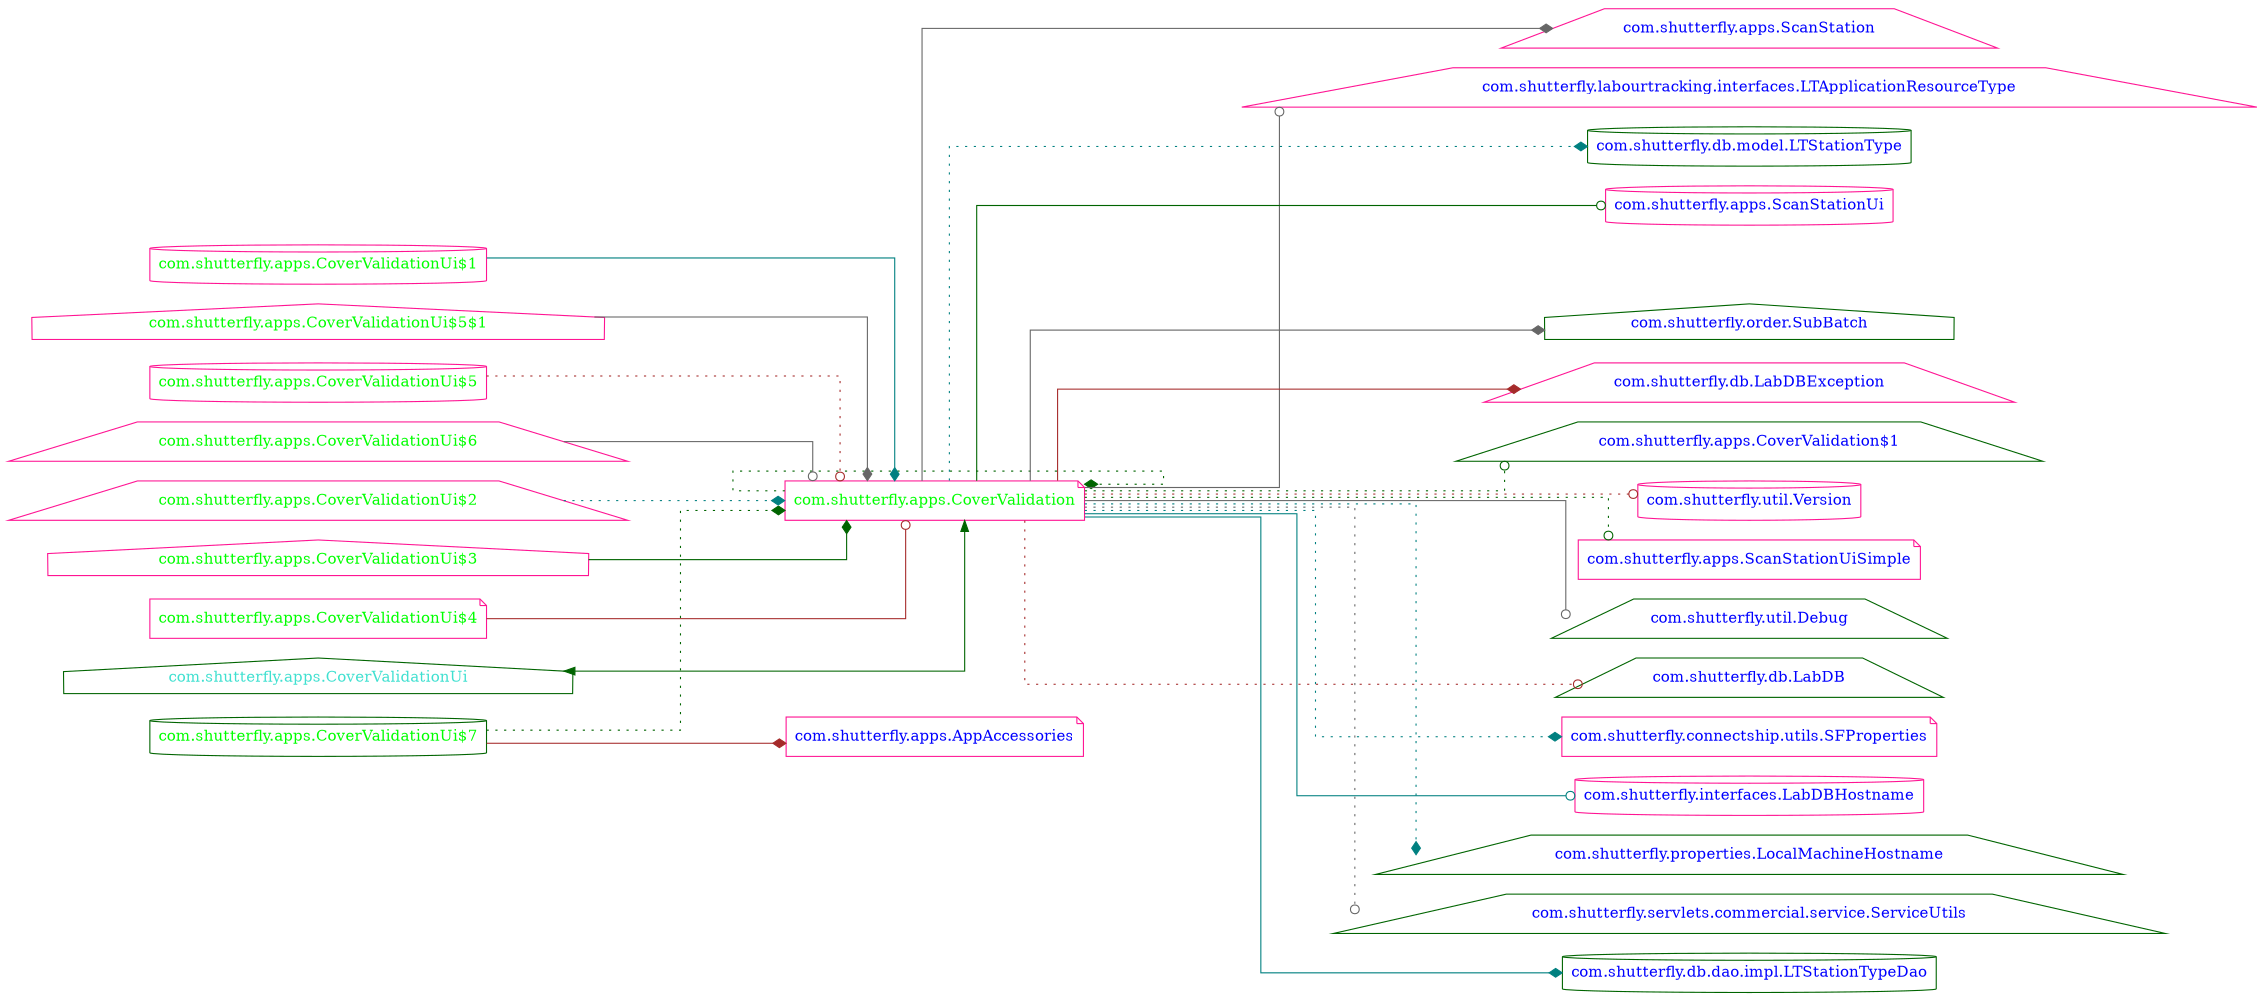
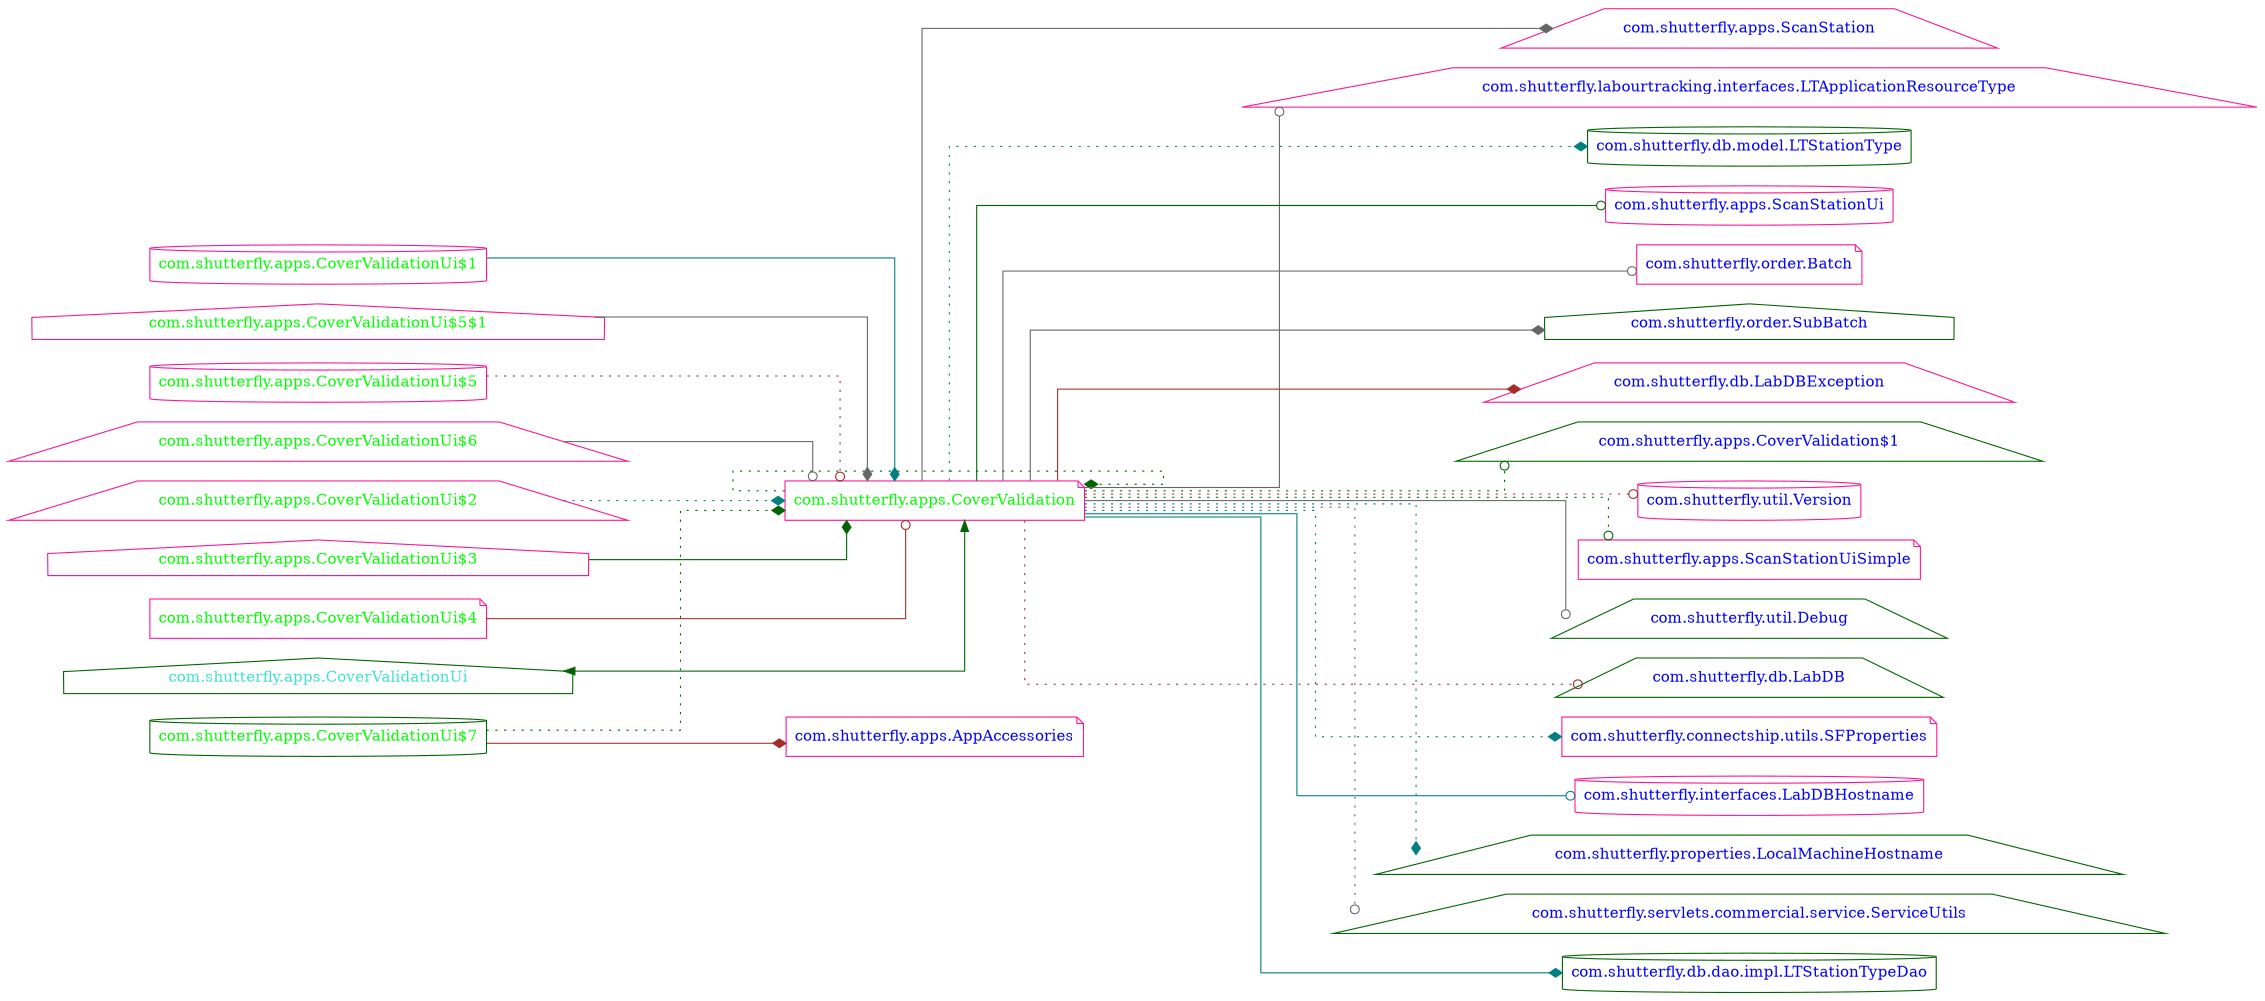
  digraph {
    concentrate=true
    rankdir=LR
    ranksep=2.0
    splines=ortho
    node [color=deeppink fontcolor=blue shape=trapezium]
    edge [arrowhead=diamond color=gray40 style=solid]
    "com.shutterfly.apps.CoverValidation" [fontcolor=green shape=note]
    "com.shutterfly.apps.ScanStation"
    "com.shutterfly.labourtracking.interfaces.LTApplicationResourceType"
    "com.shutterfly.db.model.LTStationType" [color=darkgreen shape=cylinder]
    "com.shutterfly.apps.ScanStationUi" [shape=cylinder]
+   "com.shutterfly.order.Batch" [shape=note]
    "com.shutterfly.order.SubBatch" [color=darkgreen shape=house]
    "com.shutterfly.db.LabDBException"
    "com.shutterfly.apps.CoverValidation$1" [color=darkgreen]
    "com.shutterfly.util.Version" [shape=cylinder]
    "com.shutterfly.apps.ScanStationUiSimple" [shape=note]
    "com.shutterfly.util.Debug" [color=darkgreen]
    "com.shutterfly.db.LabDB" [color=darkgreen]
    "com.shutterfly.connectship.utils.SFProperties" [shape=note]
    n15 [label="com.shutterfly.interfaces.LabDBHostname" shape=cylinder]
    "com.shutterfly.properties.LocalMachineHostname" [color=darkgreen]
    "com.shutterfly.servlets.commercial.service.ServiceUtils" [color=darkgreen]
    "com.shutterfly.db.dao.impl.LTStationTypeDao" [color=darkgreen shape=cylinder]
    "com.shutterfly.apps.AppAccessories" [shape=note]
    "com.shutterfly.apps.CoverValidationUi$1" [fontcolor=green shape=cylinder]
    "com.shutterfly.apps.CoverValidationUi$5$1" [fontcolor=green shape=house]
    "com.shutterfly.apps.CoverValidationUi$5" [fontcolor=green shape=cylinder]
    "com.shutterfly.apps.CoverValidationUi$6" [fontcolor=green]
    "com.shutterfly.apps.CoverValidationUi$7" [color=darkgreen fontcolor=green shape=cylinder]
    "com.shutterfly.apps.CoverValidationUi$2" [fontcolor=green]
    "com.shutterfly.apps.CoverValidationUi$3" [fontcolor=green shape=house]
    "com.shutterfly.apps.CoverValidationUi$4" [fontcolor=green shape=note]
    "com.shutterfly.apps.CoverValidationUi" [color=darkgreen fontcolor=turquoise shape=house]
    "com.shutterfly.apps.CoverValidation" -> "com.shutterfly.apps.CoverValidation" [color=darkgreen style=dotted]
    "com.shutterfly.apps.CoverValidation" -> "com.shutterfly.apps.ScanStation"
    "com.shutterfly.apps.CoverValidation" -> "com.shutterfly.labourtracking.interfaces.LTApplicationResourceType" [arrowhead=odot]
    "com.shutterfly.apps.CoverValidation" -> "com.shutterfly.db.model.LTStationType" [color=teal style=dotted]
    "com.shutterfly.apps.CoverValidation" -> "com.shutterfly.apps.ScanStationUi" [arrowhead=odot color=darkgreen]
+   "com.shutterfly.apps.CoverValidation" -> "com.shutterfly.order.Batch" [arrowhead=odot]
    "com.shutterfly.apps.CoverValidation" -> "com.shutterfly.order.SubBatch"
    "com.shutterfly.apps.CoverValidation" -> "com.shutterfly.db.LabDBException" [color=brown]
    "com.shutterfly.apps.CoverValidation" -> "com.shutterfly.apps.CoverValidation$1" [arrowhead=odot color=darkgreen style=dotted]
    "com.shutterfly.apps.CoverValidation" -> "com.shutterfly.util.Version" [arrowhead=odot color=brown style=dotted]
    "com.shutterfly.apps.CoverValidation" -> "com.shutterfly.apps.ScanStationUiSimple" [arrowhead=odot color=darkgreen style=dotted]
    "com.shutterfly.apps.CoverValidation" -> "com.shutterfly.util.Debug" [arrowhead=odot]
    "com.shutterfly.apps.CoverValidation" -> "com.shutterfly.db.LabDB" [arrowhead=odot color=brown style=dotted]
    "com.shutterfly.apps.CoverValidation" -> "com.shutterfly.connectship.utils.SFProperties" [color=teal style=dotted]
    "com.shutterfly.apps.CoverValidation" -> n15 [arrowhead=odot color=teal]
    "com.shutterfly.apps.CoverValidation" -> "com.shutterfly.properties.LocalMachineHostname" [color=teal style=dotted]
    "com.shutterfly.apps.CoverValidation" -> "com.shutterfly.servlets.commercial.service.ServiceUtils" [arrowhead=odot style=dotted]
    "com.shutterfly.apps.CoverValidation" -> "com.shutterfly.db.dao.impl.LTStationTypeDao" [color=teal]
    "com.shutterfly.apps.CoverValidationUi$1" -> "com.shutterfly.apps.CoverValidation" [color=teal]
    "com.shutterfly.apps.CoverValidationUi$5$1" -> "com.shutterfly.apps.CoverValidation"
    "com.shutterfly.apps.CoverValidationUi$5" -> "com.shutterfly.apps.CoverValidation" [arrowhead=odot color=brown style=dotted]
    "com.shutterfly.apps.CoverValidationUi$6" -> "com.shutterfly.apps.CoverValidation" [arrowhead=odot]
    "com.shutterfly.apps.CoverValidationUi$7" -> "com.shutterfly.apps.CoverValidation" [color=darkgreen style=dotted]
    "com.shutterfly.apps.CoverValidationUi$7" -> "com.shutterfly.apps.AppAccessories" [color=brown]
    "com.shutterfly.apps.CoverValidationUi$2" -> "com.shutterfly.apps.CoverValidation" [color=teal style=dotted]
    "com.shutterfly.apps.CoverValidationUi$3" -> "com.shutterfly.apps.CoverValidation" [color=darkgreen]
    "com.shutterfly.apps.CoverValidationUi$4" -> "com.shutterfly.apps.CoverValidation" [arrowhead=odot color=brown]
    "com.shutterfly.apps.CoverValidationUi" -> "com.shutterfly.apps.CoverValidation" [color=darkgreen dir=both arrowhead=""]
  }
